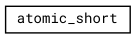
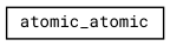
  digraph {
    rankdir=LR
    fontname="Roboto Mono"
-   n1 [color=black fillcolor=white fontname="Roboto Mono" fontsize=10 height=0.2 label=atomic_short shape=record style=filled width=0.4]
+   n1 [color=black fillcolor=white fontname="Roboto Mono" fontsize=10 height=0.2 label=atomic_atomic shape=record style=filled width=0.4]
  }
